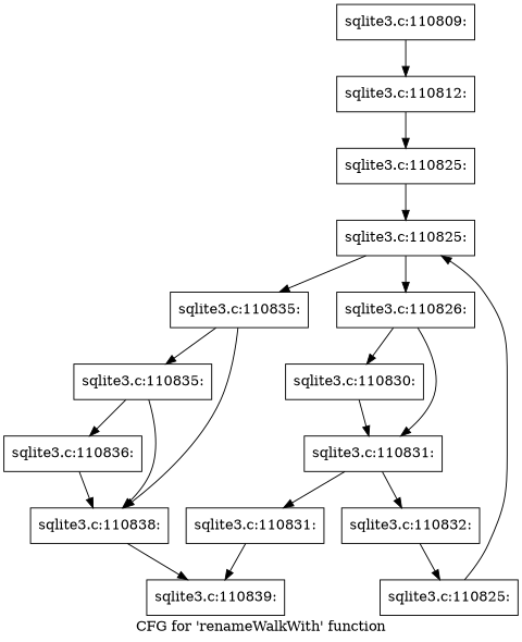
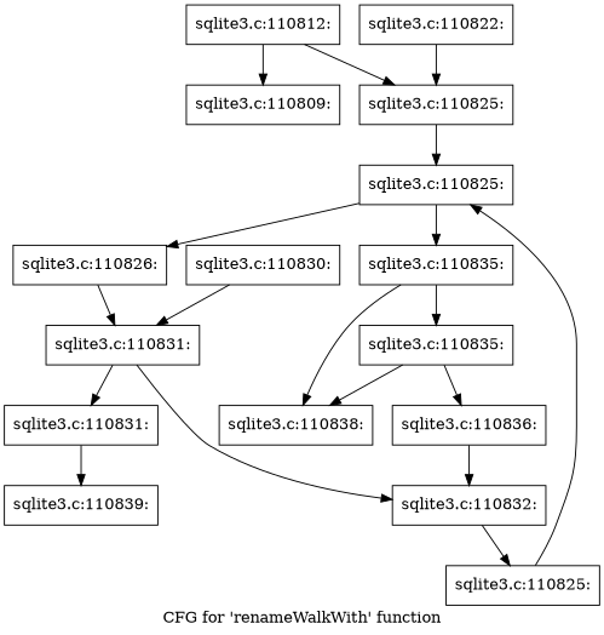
  digraph {
    label="CFG for 'renameWalkWith' function"
    node [shape=record]
    n1 [label="{sqlite3.c:110809:}"]
    n2 [label="{sqlite3.c:110812:}"]
    n3 [label="{sqlite3.c:110825:}"]
    n4 [label="{sqlite3.c:110839:}"]
+   n5 [label="{sqlite3.c:110822:}"]
    n6 [label="{sqlite3.c:110825:}"]
    n7 [label="{sqlite3.c:110826:}"]
    n8 [label="{sqlite3.c:110835:}"]
    n9 [label="{sqlite3.c:110830:}"]
    n10 [label="{sqlite3.c:110831:}"]
    n11 [label="{sqlite3.c:110835:}"]
    n12 [label="{sqlite3.c:110838:}"]
    n13 [label="{sqlite3.c:110831:}"]
    n14 [label="{sqlite3.c:110832:}"]
    n15 [label="{sqlite3.c:110836:}"]
    n16 [label="{sqlite3.c:110825:}"]
-   n1 -> n2
+   n2 -> n1
    n2 -> n3
    n3 -> n6
+   n5 -> n3
    n6 -> n7
    n6 -> n8
-   n7 -> n9
    n7 -> n10
    n8 -> n11
    n8 -> n12
    n9 -> n10
    n10 -> n13
    n10 -> n14
    n11 -> n12
    n11 -> n15
-   n12 -> n4
    n13 -> n4
    n14 -> n16
-   n15 -> n12
+   n15 -> n14
    n16 -> n6
  }
